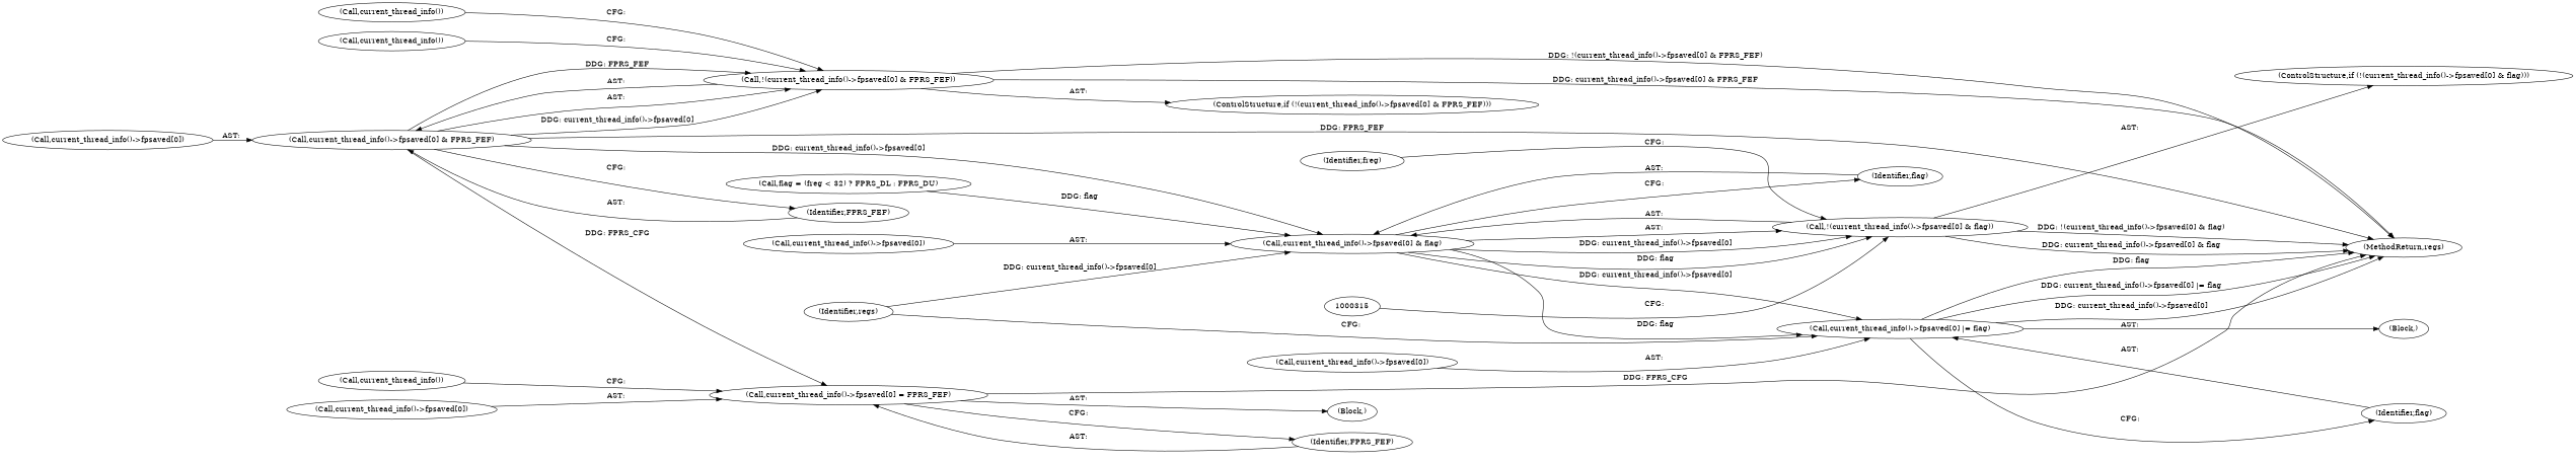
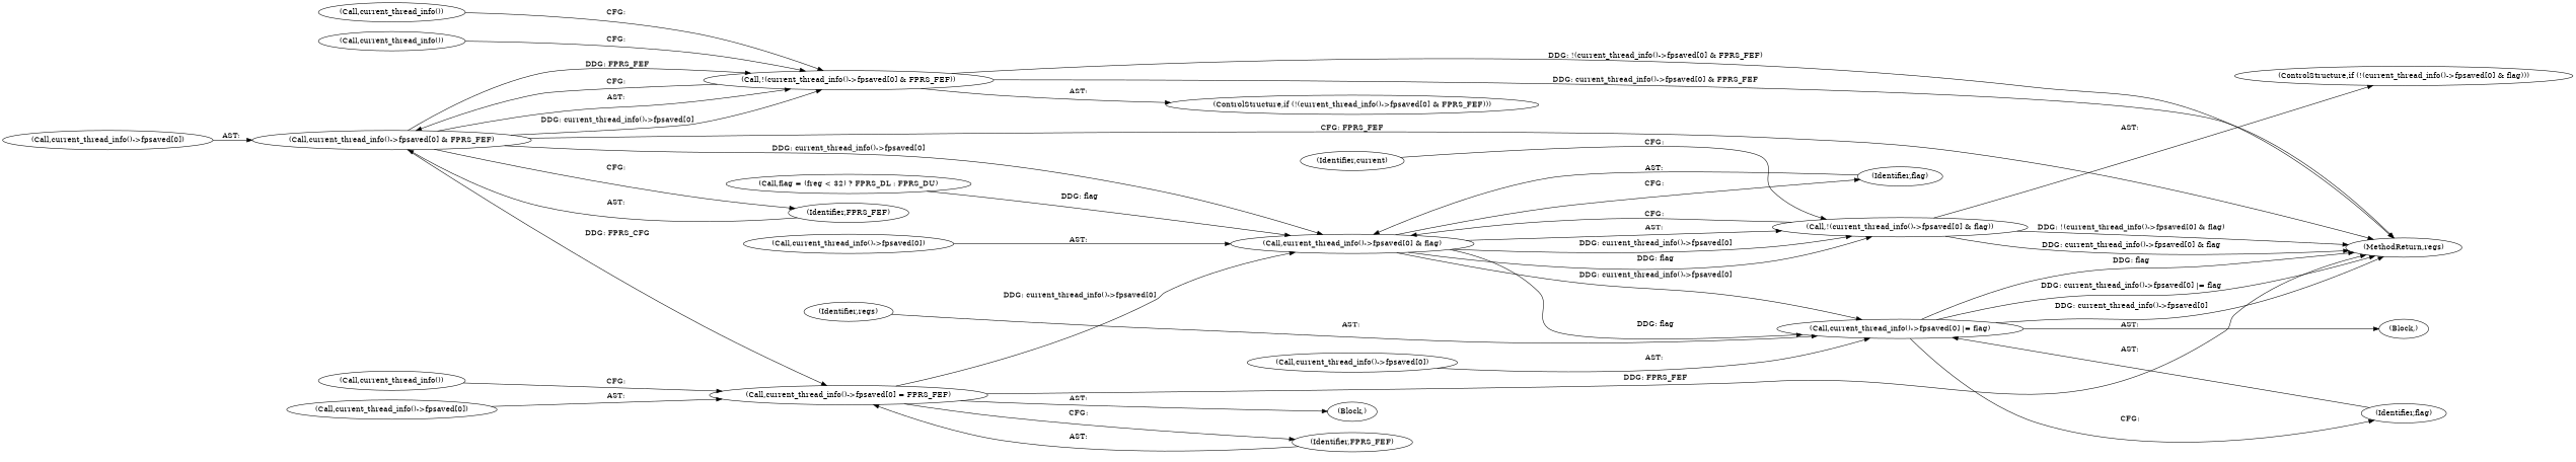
  digraph {
    rankdir=LR
    n1 [label="(Call,current_thread_info()->fpsaved[0] & FPRS_FEF)"]
    n2 [label="(Call,!(current_thread_info()->fpsaved[0] & FPRS_FEF))"]
    n3 [label="(Call,current_thread_info()->fpsaved[0] = FPRS_FEF)"]
    n4 [label="(Call,current_thread_info()->fpsaved[0] & flag)"]
    n5 [label="(Identifier,FPRS_FEF)"]
    n6 [label="(MethodReturn,regs)"]
    n7 [label="(ControlStructure,if (!(current_thread_info()->fpsaved[0] & FPRS_FEF)))"]
    n8 [label="(Identifier,FPRS_FEF)"]
    n9 [label="(Block,)"]
    n10 [label="(Call,!(current_thread_info()->fpsaved[0] & flag))"]
    n11 [label="(Call,current_thread_info()->fpsaved[0] |= flag)"]
    n12 [label="(Identifier,flag)"]
    n13 [label="(ControlStructure,if (!(current_thread_info()->fpsaved[0] & flag)))"]
    n14 [label="(Block,)"]
    n15 [label="(Identifier,flag)"]
    n16 [label="(Call,current_thread_info())"]
    n17 [label="(Call,flag = (freg < 32) ? FPRS_DL : FPRS_DU)"]
    n18 [label="(Call,current_thread_info())"]
    n19 [label="(Call,current_thread_info()->fpsaved[0])"]
    n20 [label="(Call,current_thread_info()->fpsaved[0])"]
    n21 [label="(Call,current_thread_info())"]
    n22 [label="(Call,current_thread_info()->fpsaved[0])"]
    n23 [label="(Call,current_thread_info()->fpsaved[0])"]
    n24 [label="(Identifier,regs)"]
-   n25 [label="(Identifier,freg)"]
-   1000315
+   n25 [label="(Identifier,current)"]
    n1 -> n2 [label="AST: "]
    n1 -> n2 [label="DDG: current_thread_info()->fpsaved[0]"]
    n1 -> n2 [label="DDG: FPRS_FEF"]
    n1 -> n3 [label="DDG: FPRS_CFG"]
    n1 -> n4 [label="DDG: current_thread_info()->fpsaved[0]"]
    n1 -> n5 [label="CFG: "]
-   n1 -> n6 [label="DDG: FPRS_FEF"]
-   n2 -> n1 [label="AST: "]
+   n1 -> n6 [label="CFG: FPRS_FEF"]
+   n2 -> n1 [label="CFG: "]
    n2 -> n6 [label="DDG: current_thread_info()->fpsaved[0] & FPRS_FEF"]
    n2 -> n6 [label="DDG: !(current_thread_info()->fpsaved[0] & FPRS_FEF)"]
    n2 -> n7 [label="AST: "]
-   n24 -> n4 [label="DDG: current_thread_info()->fpsaved[0]"]
-   n3 -> n6 [label="DDG: FPRS_CFG"]
+   n3 -> n4 [label="DDG: current_thread_info()->fpsaved[0]"]
+   n3 -> n6 [label="DDG: FPRS_FEF"]
    n3 -> n8 [label="CFG: "]
    n3 -> n9 [label="AST: "]
    n4 -> n10 [label="AST: "]
    n4 -> n10 [label="DDG: current_thread_info()->fpsaved[0]"]
    n4 -> n10 [label="DDG: flag"]
    n4 -> n11 [label="DDG: current_thread_info()->fpsaved[0]"]
    n4 -> n11 [label="DDG: flag"]
    n4 -> n12 [label="CFG: "]
    n5 -> n1 [label="AST: "]
    n8 -> n3 [label="AST: "]
-   n10 -> n4 [label="AST: "]
+   n10 -> n4 [label="CFG: "]
    n10 -> n6 [label="DDG: !(current_thread_info()->fpsaved[0] & flag)"]
    n10 -> n6 [label="DDG: current_thread_info()->fpsaved[0] & flag"]
    n10 -> n13 [label="AST: "]
    n11 -> n6 [label="DDG: flag"]
    n11 -> n6 [label="DDG: current_thread_info()->fpsaved[0] |= flag"]
    n11 -> n6 [label="DDG: current_thread_info()->fpsaved[0]"]
    n11 -> n14 [label="AST: "]
    n11 -> n15 [label="CFG: "]
    n12 -> n4 [label="AST: "]
    n15 -> n11 [label="AST: "]
    n16 -> n2 [label="CFG: "]
    n17 -> n4 [label="DDG: flag"]
    n18 -> n2 [label="CFG: "]
    n19 -> n11 [label="AST: "]
    n20 -> n4 [label="AST: "]
    n21 -> n3 [label="CFG: "]
    n22 -> n3 [label="AST: "]
    n23 -> n1 [label="AST: "]
-   n24 -> n11 [label="CFG: "]
+   n24 -> n11 [label="AST: "]
    n25 -> n10 [label="CFG: "]
-   1000315 -> n10 [label="CFG: "]
  }
